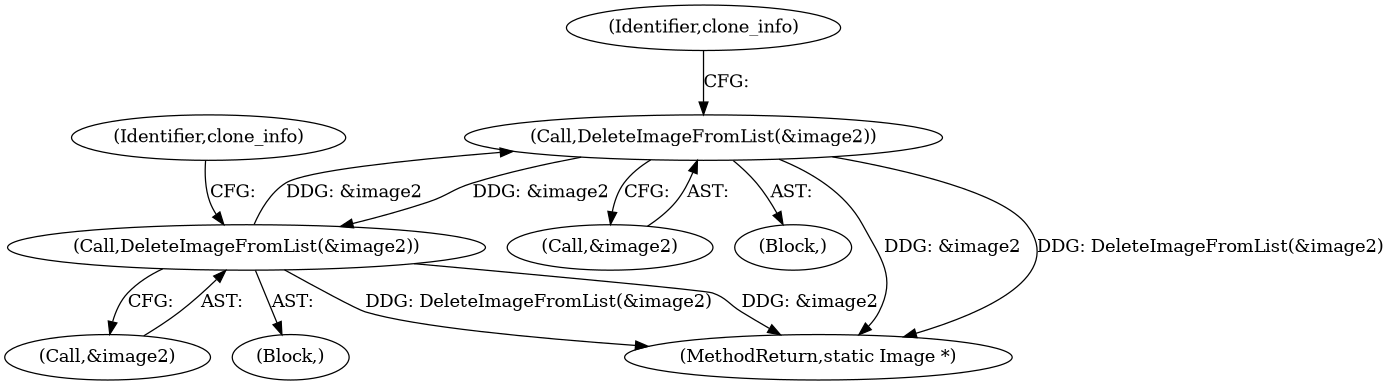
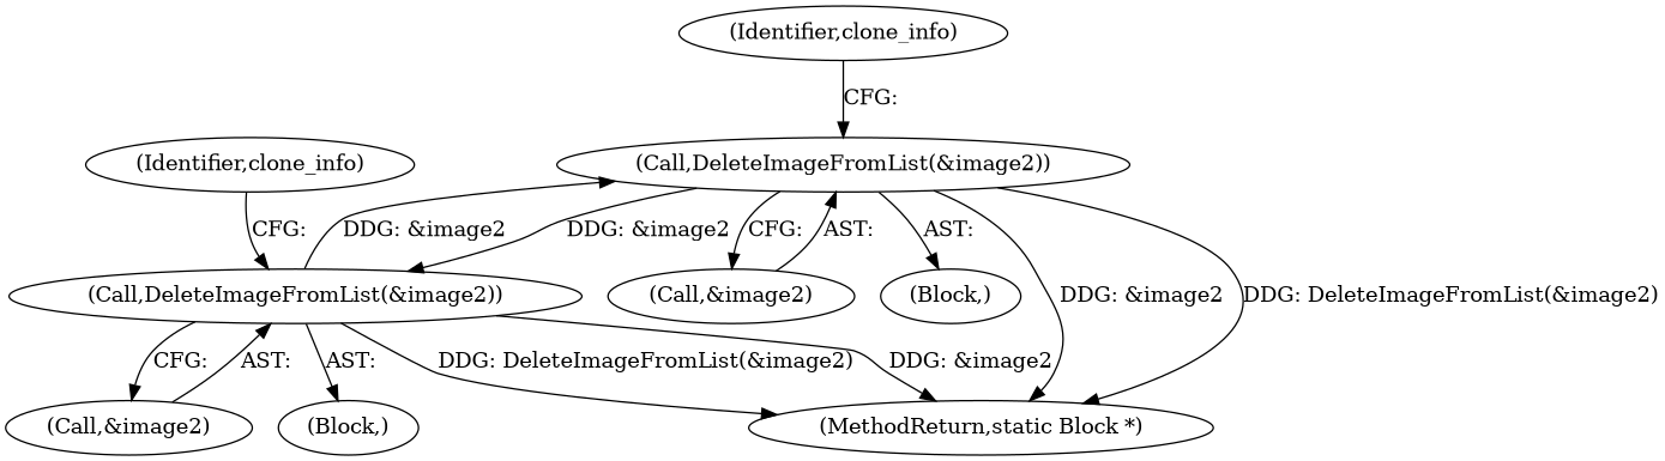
  digraph {
    n1 [label="(Call,DeleteImageFromList(&image2))"]
    n2 [label="(Call,DeleteImageFromList(&image2))"]
    n3 [label="(Call,&image2)"]
    n4 [label="(Block,)"]
-   n5 [label="(MethodReturn,static Image *)"]
+   n5 [label="(MethodReturn,static Block *)"]
    n6 [label="(Call,&image2)"]
    n7 [label="(Block,)"]
    n8 [label="(Identifier,clone_info)"]
    n9 [label="(Identifier,clone_info)"]
    n1 -> n2 [label="DDG: &image2"]
    n1 -> n3 [label="CFG: "]
    n1 -> n4 [label="AST: "]
    n1 -> n5 [label="DDG: &image2"]
    n1 -> n5 [label="DDG: DeleteImageFromList(&image2)"]
    n2 -> n1 [label="DDG: &image2"]
    n2 -> n5 [label="DDG: DeleteImageFromList(&image2)"]
    n2 -> n5 [label="DDG: &image2"]
    n2 -> n6 [label="CFG: "]
    n2 -> n7 [label="AST: "]
    n3 -> n1 [label="AST: "]
    n6 -> n2 [label="AST: "]
    n8 -> n2 [label="CFG: "]
    n9 -> n1 [label="CFG: "]
  }
